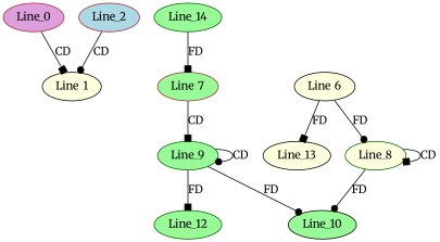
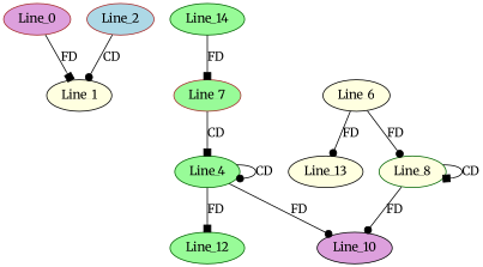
  digraph {
    fontname=Merriweather
    node [color=black fillcolor=lightyellow fontname=Merriweather style=filled]
    edge [arrowhead=box fontname=Merriweather]
    Line_0 [color=brown fillcolor=plum]
    Line_1
    Line_2 [color=brown fillcolor=lightblue]
    Line_8 [color=darkgreen]
-   Line_10 [fillcolor=palegreen]
+   Line_10 [fillcolor=plum]
    Line_6
    Line_13
-   Line_9 [color=darkgreen fillcolor=palegreen]
+   Line_9 [color=darkgreen fillcolor=palegreen label=Line_4]
    Line_12 [color=darkgreen fillcolor=palegreen]
    Line_7 [color=brown fillcolor=palegreen]
    Line_14 [color=darkgreen fillcolor=palegreen]
-   Line_0 -> Line_1 [label=CD]
+   Line_0 -> Line_1 [label=FD]
    Line_2 -> Line_1 [arrowhead=dot label=CD]
    Line_8 -> Line_8 [label=CD]
    Line_8 -> Line_10 [arrowhead=dot label=FD]
    Line_6 -> Line_8 [arrowhead=dot label=FD]
-   Line_6 -> Line_13 [label=FD]
+   Line_6 -> Line_13 [arrowhead=dot label=FD]
    Line_9 -> Line_10 [arrowhead=dot label=FD]
    Line_9 -> Line_9 [arrowhead=dot label=CD]
    Line_9 -> Line_12 [label=FD]
    Line_7 -> Line_9 [label=CD]
    Line_14 -> Line_7 [label=FD]
  }
